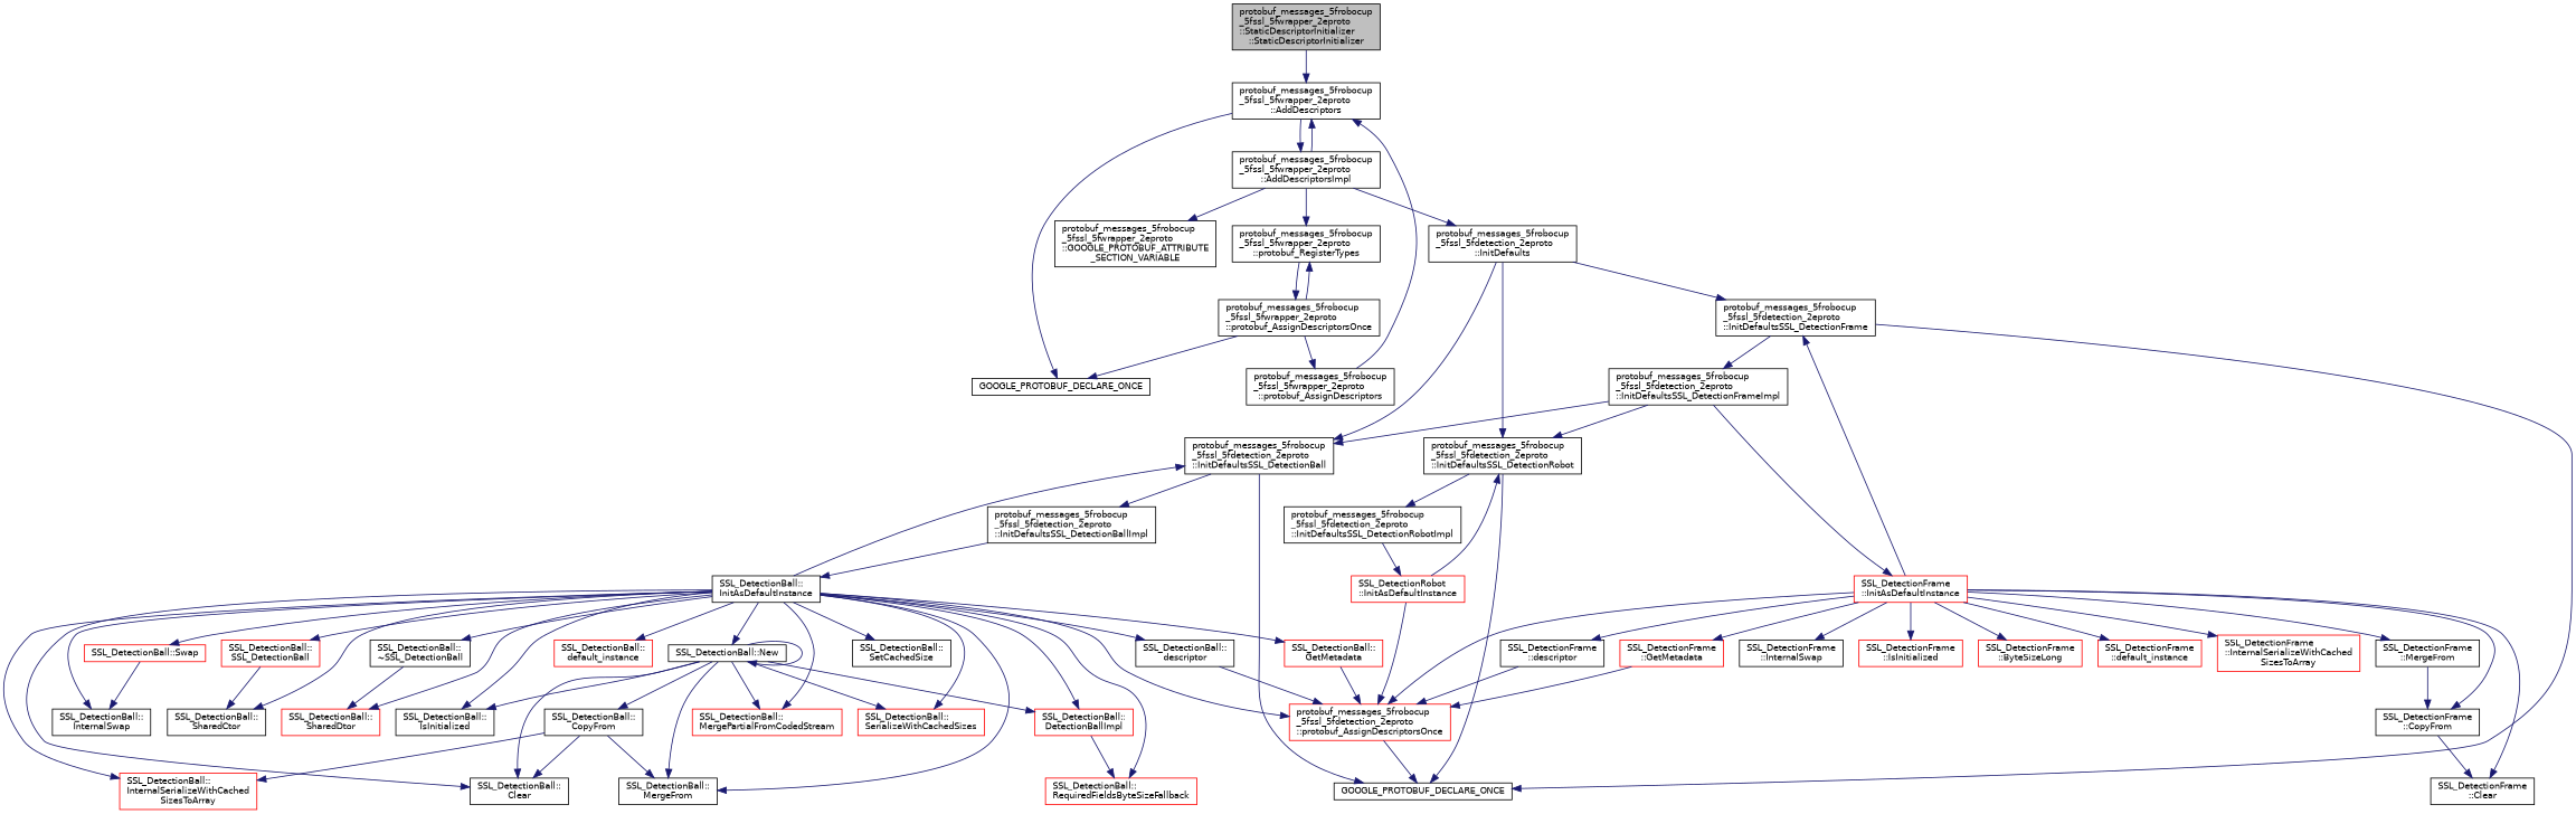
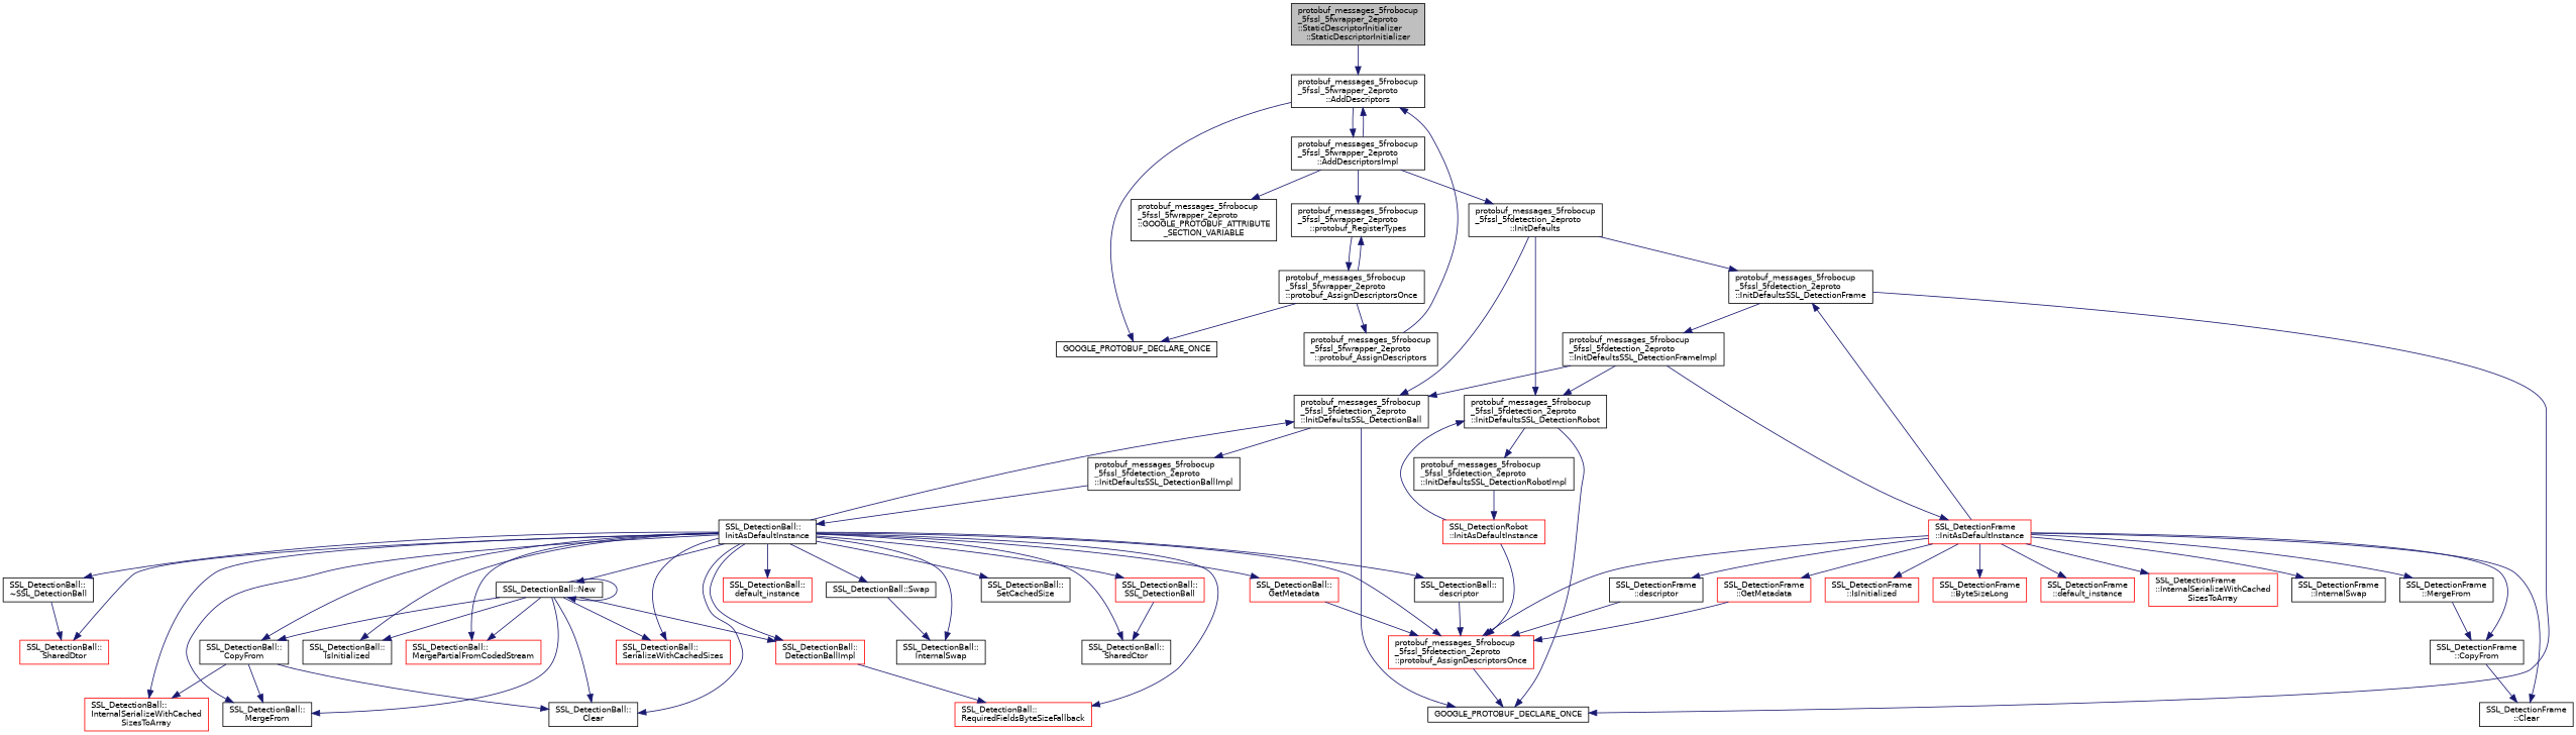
  digraph {
    rankdir=TB
    node [color=black fillcolor=white fontname=Helvetica fontsize=10 shape=record style=filled]
    edge [color=midnightblue fontname=Helvetica fontsize=10 labelfontname=Helvetica labelfontsize=10 style=solid]
    n1 [fillcolor=grey75 fontcolor=black height=0.2 label="protobuf_messages_5frobocup\l_5fssl_5fwrapper_2eproto\l::StaticDescriptorInitializer\l::StaticDescriptorInitializer" width=0.4]
    n2 [height=0.2 label="protobuf_messages_5frobocup\l_5fssl_5fwrapper_2eproto\l::AddDescriptors" width=0.4]
    n3 [height=0.2 label="protobuf_messages_5frobocup\l_5fssl_5fwrapper_2eproto\l::AddDescriptorsImpl" width=0.4]
    n4 [height=0.2 label=GOOGLE_PROTOBUF_DECLARE_ONCE width=0.4]
    n5 [height=0.2 label="protobuf_messages_5frobocup\l_5fssl_5fwrapper_2eproto\l::GOOGLE_PROTOBUF_ATTRIBUTE\l_SECTION_VARIABLE" width=0.4]
    n6 [height=0.2 label="protobuf_messages_5frobocup\l_5fssl_5fdetection_2eproto\l::InitDefaults" width=0.4]
    n7 [height=0.2 label="protobuf_messages_5frobocup\l_5fssl_5fwrapper_2eproto\l::protobuf_RegisterTypes" width=0.4]
    n8 [height=0.2 label="protobuf_messages_5frobocup\l_5fssl_5fdetection_2eproto\l::InitDefaultsSSL_DetectionBall" width=0.4]
    n9 [height=0.2 label="protobuf_messages_5frobocup\l_5fssl_5fdetection_2eproto\l::InitDefaultsSSL_DetectionFrame" width=0.4]
    n10 [height=0.2 label="protobuf_messages_5frobocup\l_5fssl_5fdetection_2eproto\l::InitDefaultsSSL_DetectionRobot" width=0.4]
    n11 [height=0.2 label="protobuf_messages_5frobocup\l_5fssl_5fwrapper_2eproto\l::protobuf_AssignDescriptorsOnce" width=0.4]
    n12 [height=0.2 label=GOOGLE_PROTOBUF_DECLARE_ONCE width=0.4]
    n13 [height=0.2 label="protobuf_messages_5frobocup\l_5fssl_5fdetection_2eproto\l::InitDefaultsSSL_DetectionBallImpl" width=0.4]
    n14 [height=0.2 label="protobuf_messages_5frobocup\l_5fssl_5fdetection_2eproto\l::InitDefaultsSSL_DetectionFrameImpl" width=0.4]
    n15 [height=0.2 label="protobuf_messages_5frobocup\l_5fssl_5fdetection_2eproto\l::InitDefaultsSSL_DetectionRobotImpl" width=0.4]
    n16 [height=0.2 label="SSL_DetectionBall::\lInitAsDefaultInstance" width=0.4]
    n17 [color=red height=0.2 label="SSL_DetectionBall::\lDetectionBallImpl" width=0.4]
    n18 [color=red height=0.2 label="SSL_DetectionBall::\lRequiredFieldsByteSizeFallback" width=0.4]
    n19 [height=0.2 label="SSL_DetectionBall::\lClear" width=0.4]
    n20 [height=0.2 label="SSL_DetectionBall::\lCopyFrom" width=0.4]
    n21 [height=0.2 label="SSL_DetectionBall::\lMergeFrom" width=0.4]
    n22 [color=red height=0.2 label="SSL_DetectionBall::\ldefault_instance" width=0.4]
    n23 [height=0.2 label="SSL_DetectionBall::\ldescriptor" width=0.4]
    n24 [color=red height=0.2 label="protobuf_messages_5frobocup\l_5fssl_5fdetection_2eproto\l::protobuf_AssignDescriptorsOnce" width=0.4]
    n25 [color=red height=0.2 label="SSL_DetectionBall::\lGetMetadata" width=0.4]
    n26 [color=red height=0.2 label="SSL_DetectionBall::\lInternalSerializeWithCached\lSizesToArray" width=0.4]
    n27 [height=0.2 label="SSL_DetectionBall::\lInternalSwap" width=0.4]
    n28 [height=0.2 label="SSL_DetectionBall::\lIsInitialized" width=0.4]
    n29 [color=red height=0.2 label="SSL_DetectionBall::\lMergePartialFromCodedStream" width=0.4]
    n30 [height=0.2 label="SSL_DetectionBall::New" width=0.4]
    n31 [color=red height=0.2 label="SSL_DetectionBall::\lSerializeWithCachedSizes" width=0.4]
    n32 [height=0.2 label="SSL_DetectionBall::\lSetCachedSize" width=0.4]
    n33 [height=0.2 label="SSL_DetectionBall::\lSharedCtor" width=0.4]
    n34 [color=red height=0.2 label="SSL_DetectionBall::\lSharedDtor" width=0.4]
    n35 [color=red height=0.2 label="SSL_DetectionBall::\lSSL_DetectionBall" width=0.4]
-   n36 [color=red height=0.2 label="SSL_DetectionBall::Swap" width=0.4]
+   n36 [height=0.2 label="SSL_DetectionBall::Swap" width=0.4]
    n37 [height=0.2 label="SSL_DetectionBall::\l~SSL_DetectionBall" width=0.4]
    n38 [color=red height=0.2 label="SSL_DetectionFrame\l::InitAsDefaultInstance" width=0.4]
    n39 [color=red height=0.2 label="SSL_DetectionFrame\l::ByteSizeLong" width=0.4]
    n40 [height=0.2 label="SSL_DetectionFrame\l::Clear" width=0.4]
    n41 [height=0.2 label="SSL_DetectionFrame\l::CopyFrom" width=0.4]
    n42 [height=0.2 label="SSL_DetectionFrame\l::MergeFrom" width=0.4]
    n43 [color=red height=0.2 label="SSL_DetectionFrame\l::default_instance" width=0.4]
    n44 [height=0.2 label="SSL_DetectionFrame\l::descriptor" width=0.4]
    n45 [color=red height=0.2 label="SSL_DetectionFrame\l::GetMetadata" width=0.4]
    n46 [color=red height=0.2 label="SSL_DetectionFrame\l::InternalSerializeWithCached\lSizesToArray" width=0.4]
    n47 [height=0.2 label="SSL_DetectionFrame\l::InternalSwap" width=0.4]
    n48 [color=red height=0.2 label="SSL_DetectionFrame\l::IsInitialized" width=0.4]
    n49 [color=red height=0.2 label="SSL_DetectionRobot\l::InitAsDefaultInstance" width=0.4]
    n50 [height=0.2 label="protobuf_messages_5frobocup\l_5fssl_5fwrapper_2eproto\l::protobuf_AssignDescriptors" width=0.4]
    n1 -> n2
    n2 -> n3
    n2 -> n4
    n3 -> n2
    n3 -> n5
    n3 -> n6
    n3 -> n7
    n6 -> n8
    n6 -> n9
    n6 -> n10
    n7 -> n11
    n8 -> n12
    n8 -> n13
    n9 -> n12
    n9 -> n14
    n10 -> n12
    n10 -> n15
    n11 -> n4
    n11 -> n7
    n11 -> n50
    n13 -> n16
    n14 -> n8
    n14 -> n10
    n14 -> n38
    n15 -> n49
    n16 -> n8
    n16 -> n17
    n16 -> n18
    n16 -> n19
+   n16 -> n20
    n16 -> n21
    n16 -> n22
    n16 -> n23
    n16 -> n24
    n16 -> n25
    n16 -> n26
    n16 -> n27
    n16 -> n28
    n16 -> n29
    n16 -> n30
    n16 -> n31
    n16 -> n32
    n16 -> n33
    n16 -> n34
    n16 -> n35
    n16 -> n36
    n16 -> n37
    n17 -> n18
    n20 -> n19
    n20 -> n21
    n20 -> n26
    n23 -> n24
    n24 -> n12
    n25 -> n24
    n30 -> n17
    n30 -> n19
    n30 -> n20
    n30 -> n21
    n30 -> n28
    n30 -> n29
    n30 -> n30
    n30 -> n31
    n35 -> n33
    n36 -> n27
    n37 -> n34
    n38 -> n9
    n38 -> n24
    n38 -> n39
    n38 -> n40
    n38 -> n41
    n38 -> n42
    n38 -> n43
    n38 -> n44
    n38 -> n45
    n38 -> n46
    n38 -> n47
    n38 -> n48
    n41 -> n40
    n42 -> n41
    n44 -> n24
    n45 -> n24
    n49 -> n10
    n49 -> n24
    n50 -> n2
  }
